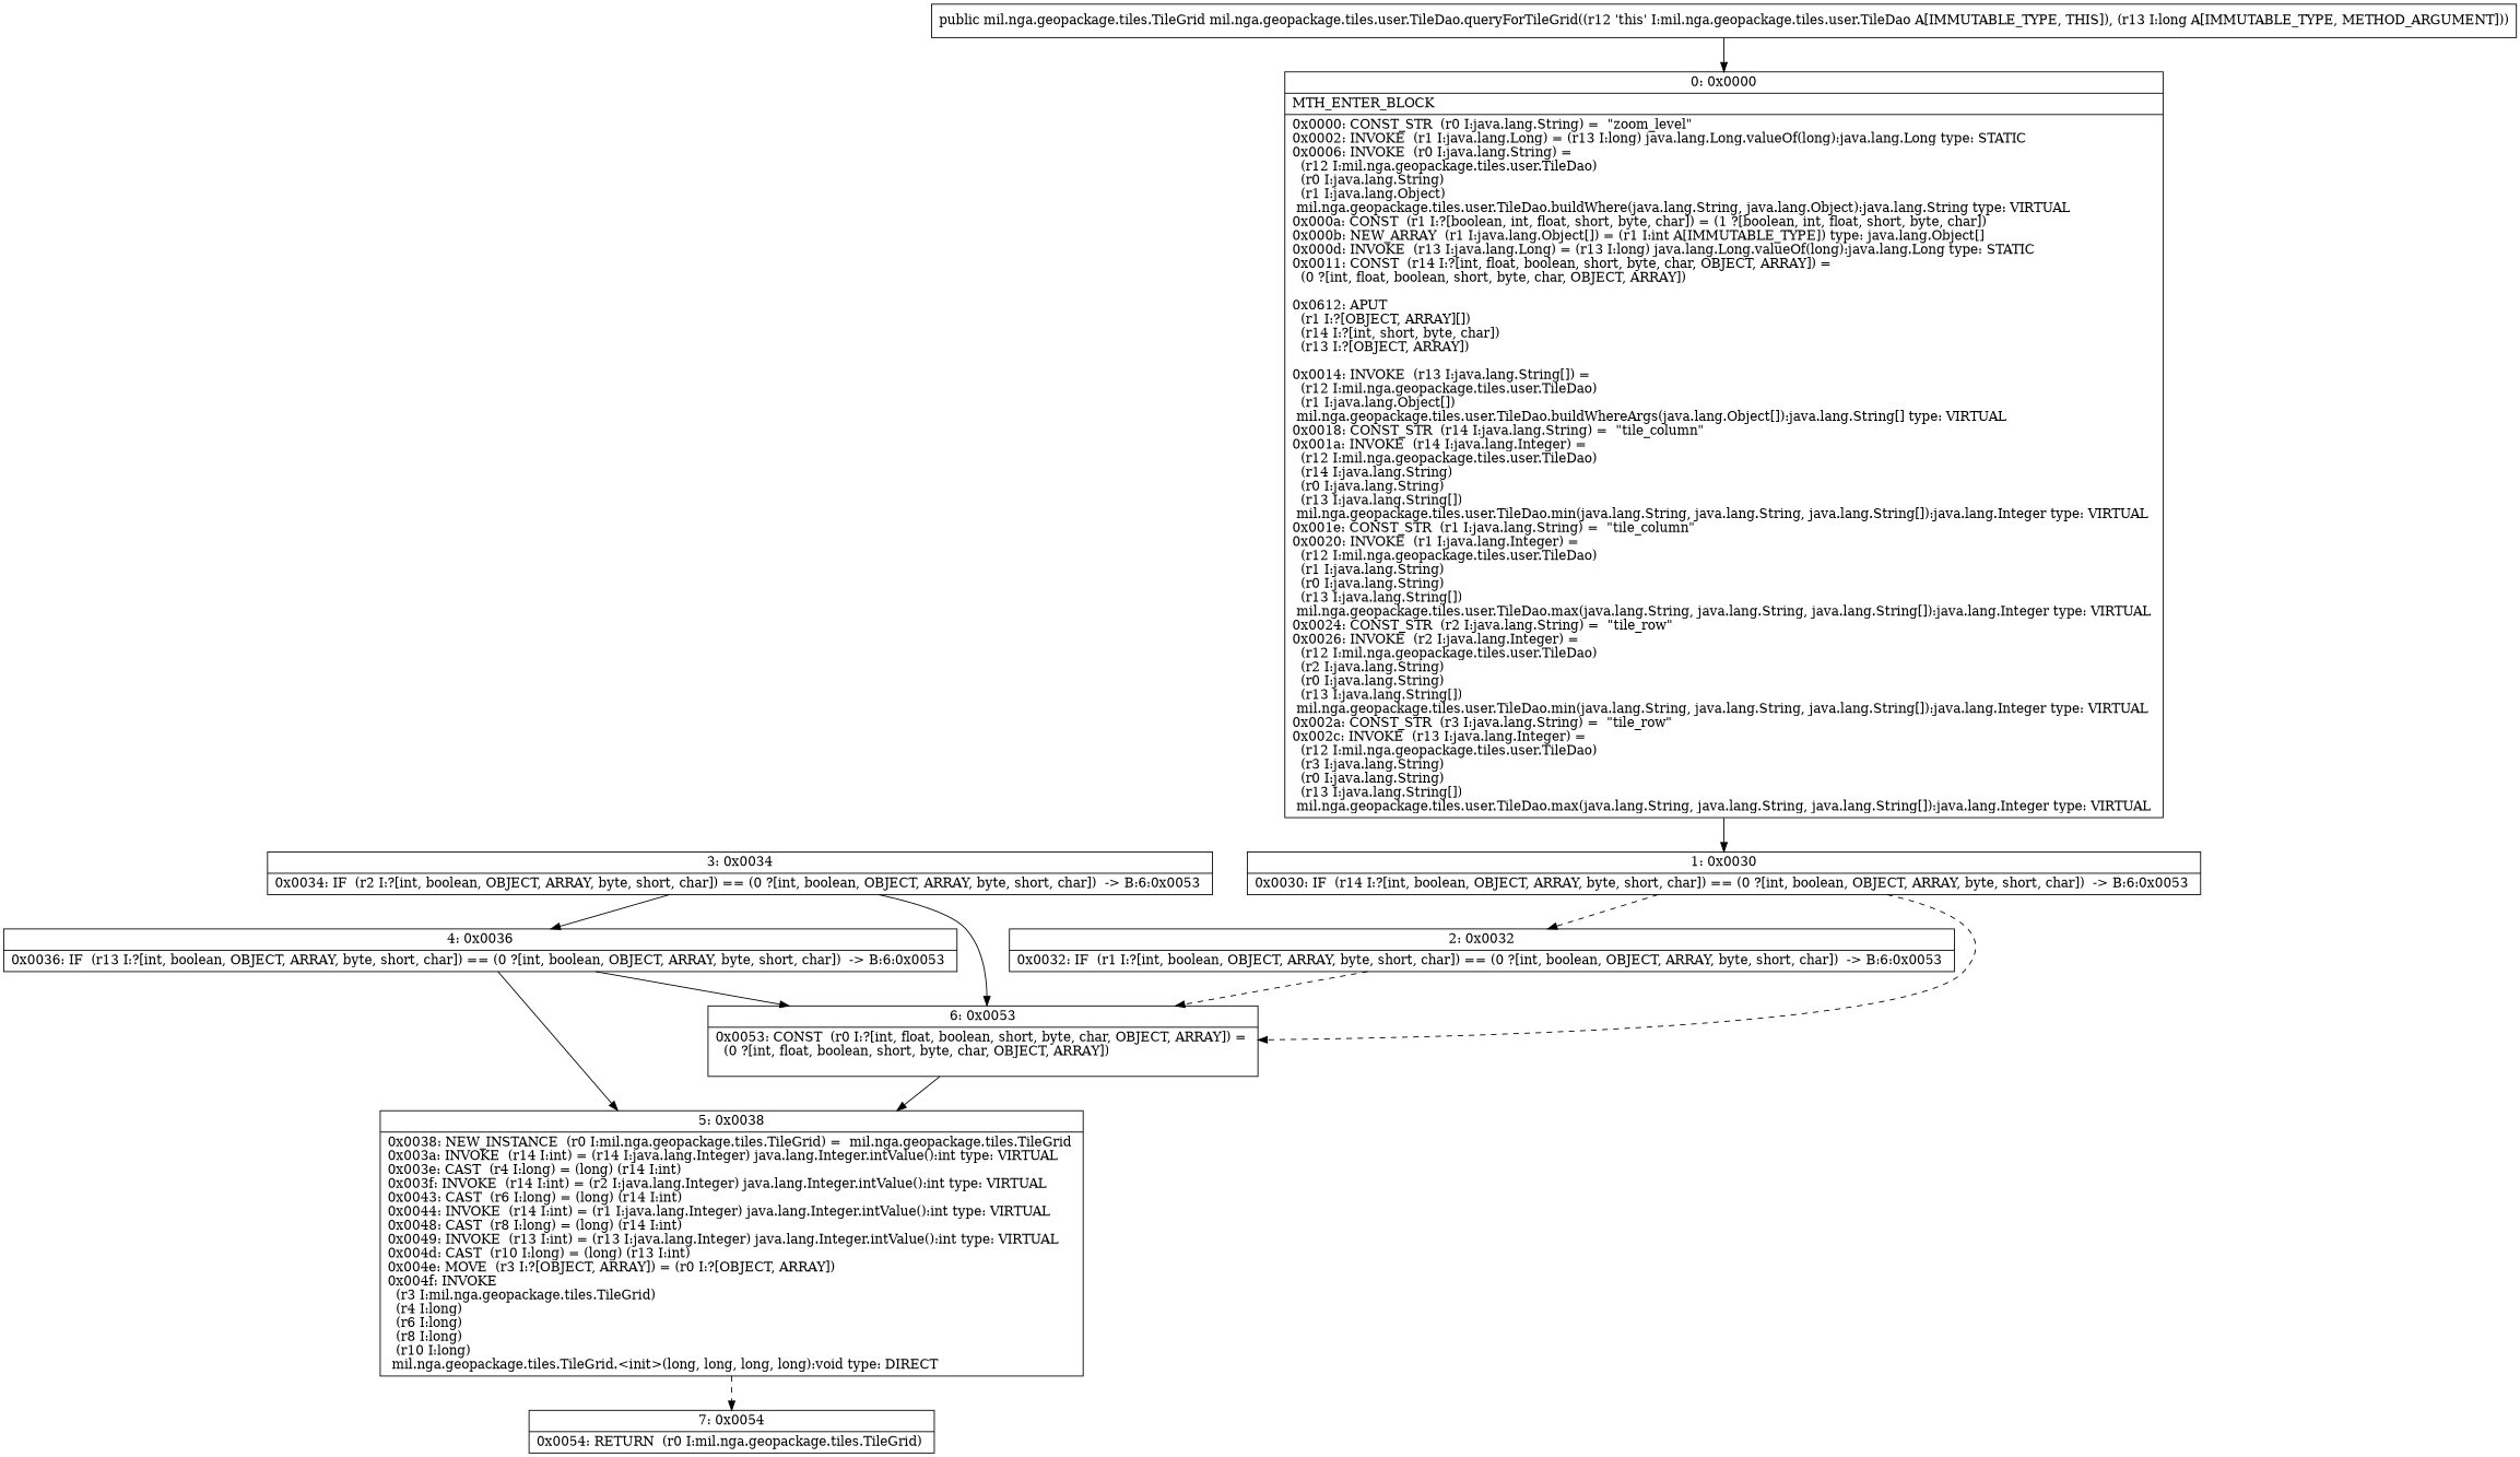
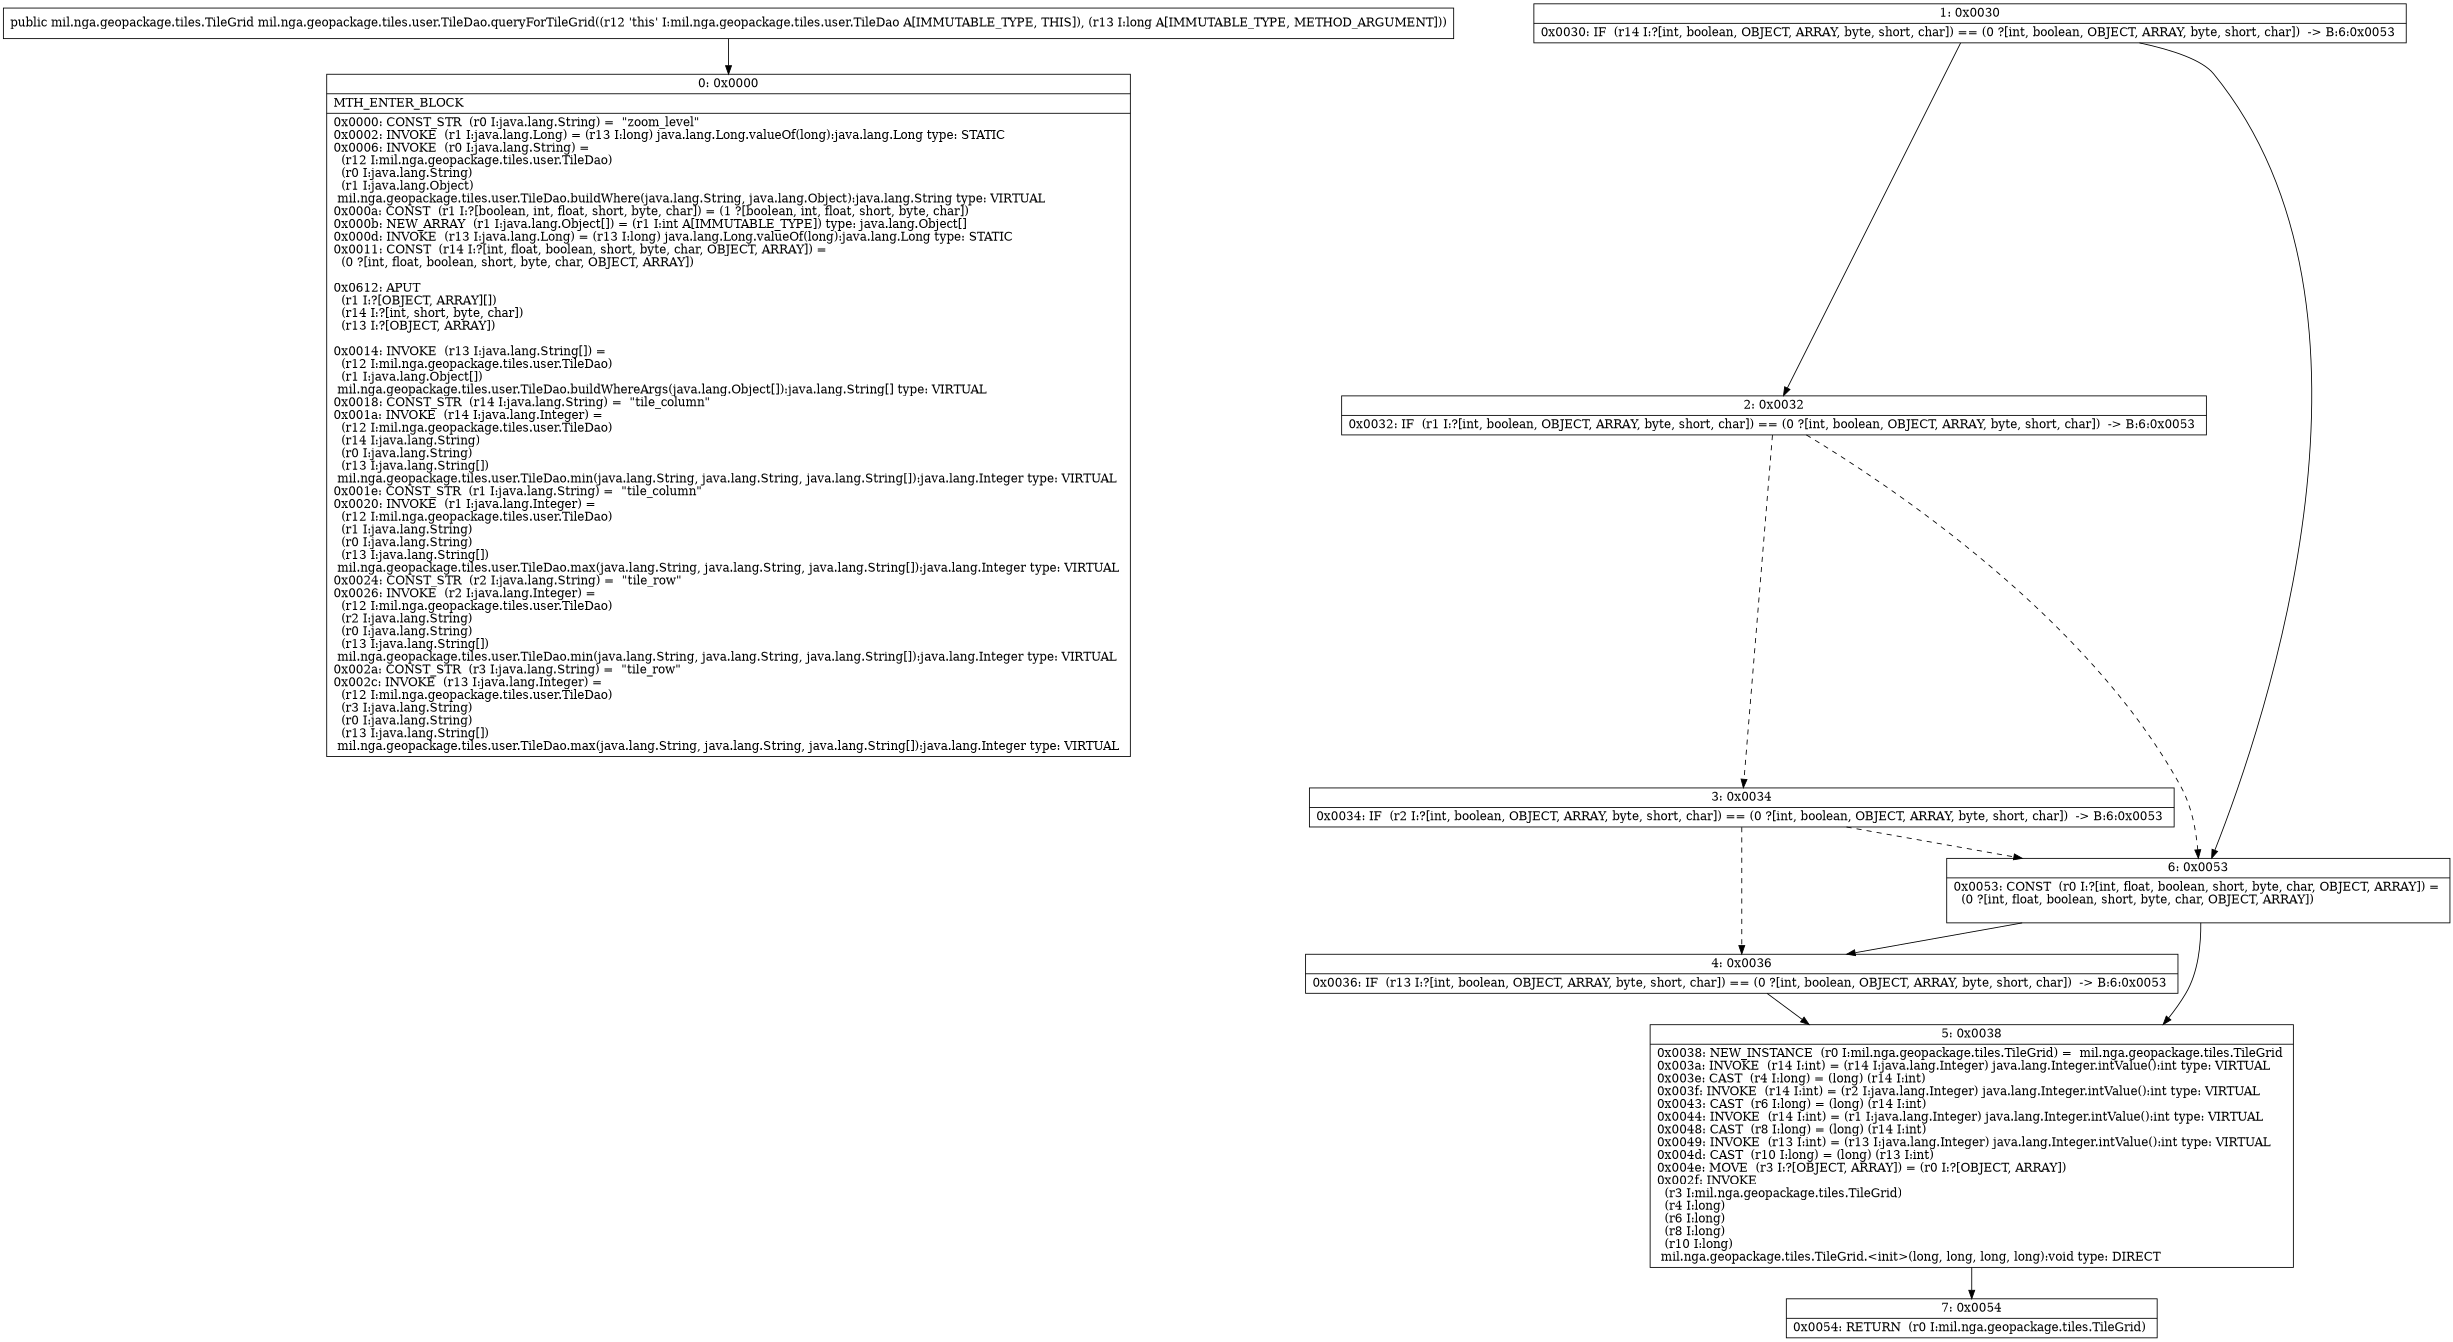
  digraph {
    node [shape=record]
    n1 [label="{0\:\ 0x0000|MTH_ENTER_BLOCK\l|0x0000: CONST_STR  (r0 I:java.lang.String) =  \"zoom_level\" \l0x0002: INVOKE  (r1 I:java.lang.Long) = (r13 I:long) java.lang.Long.valueOf(long):java.lang.Long type: STATIC \l0x0006: INVOKE  (r0 I:java.lang.String) = \l  (r12 I:mil.nga.geopackage.tiles.user.TileDao)\l  (r0 I:java.lang.String)\l  (r1 I:java.lang.Object)\l mil.nga.geopackage.tiles.user.TileDao.buildWhere(java.lang.String, java.lang.Object):java.lang.String type: VIRTUAL \l0x000a: CONST  (r1 I:?[boolean, int, float, short, byte, char]) = (1 ?[boolean, int, float, short, byte, char]) \l0x000b: NEW_ARRAY  (r1 I:java.lang.Object[]) = (r1 I:int A[IMMUTABLE_TYPE]) type: java.lang.Object[] \l0x000d: INVOKE  (r13 I:java.lang.Long) = (r13 I:long) java.lang.Long.valueOf(long):java.lang.Long type: STATIC \l0x0011: CONST  (r14 I:?[int, float, boolean, short, byte, char, OBJECT, ARRAY]) = \l  (0 ?[int, float, boolean, short, byte, char, OBJECT, ARRAY])\l \l0x0612: APUT  \l  (r1 I:?[OBJECT, ARRAY][])\l  (r14 I:?[int, short, byte, char])\l  (r13 I:?[OBJECT, ARRAY])\l \l0x0014: INVOKE  (r13 I:java.lang.String[]) = \l  (r12 I:mil.nga.geopackage.tiles.user.TileDao)\l  (r1 I:java.lang.Object[])\l mil.nga.geopackage.tiles.user.TileDao.buildWhereArgs(java.lang.Object[]):java.lang.String[] type: VIRTUAL \l0x0018: CONST_STR  (r14 I:java.lang.String) =  \"tile_column\" \l0x001a: INVOKE  (r14 I:java.lang.Integer) = \l  (r12 I:mil.nga.geopackage.tiles.user.TileDao)\l  (r14 I:java.lang.String)\l  (r0 I:java.lang.String)\l  (r13 I:java.lang.String[])\l mil.nga.geopackage.tiles.user.TileDao.min(java.lang.String, java.lang.String, java.lang.String[]):java.lang.Integer type: VIRTUAL \l0x001e: CONST_STR  (r1 I:java.lang.String) =  \"tile_column\" \l0x0020: INVOKE  (r1 I:java.lang.Integer) = \l  (r12 I:mil.nga.geopackage.tiles.user.TileDao)\l  (r1 I:java.lang.String)\l  (r0 I:java.lang.String)\l  (r13 I:java.lang.String[])\l mil.nga.geopackage.tiles.user.TileDao.max(java.lang.String, java.lang.String, java.lang.String[]):java.lang.Integer type: VIRTUAL \l0x0024: CONST_STR  (r2 I:java.lang.String) =  \"tile_row\" \l0x0026: INVOKE  (r2 I:java.lang.Integer) = \l  (r12 I:mil.nga.geopackage.tiles.user.TileDao)\l  (r2 I:java.lang.String)\l  (r0 I:java.lang.String)\l  (r13 I:java.lang.String[])\l mil.nga.geopackage.tiles.user.TileDao.min(java.lang.String, java.lang.String, java.lang.String[]):java.lang.Integer type: VIRTUAL \l0x002a: CONST_STR  (r3 I:java.lang.String) =  \"tile_row\" \l0x002c: INVOKE  (r13 I:java.lang.Integer) = \l  (r12 I:mil.nga.geopackage.tiles.user.TileDao)\l  (r3 I:java.lang.String)\l  (r0 I:java.lang.String)\l  (r13 I:java.lang.String[])\l mil.nga.geopackage.tiles.user.TileDao.max(java.lang.String, java.lang.String, java.lang.String[]):java.lang.Integer type: VIRTUAL \l}"]
    n2 [label="{1\:\ 0x0030|0x0030: IF  (r14 I:?[int, boolean, OBJECT, ARRAY, byte, short, char]) == (0 ?[int, boolean, OBJECT, ARRAY, byte, short, char])  \-\> B:6:0x0053 \l}"]
    n3 [label="{2\:\ 0x0032|0x0032: IF  (r1 I:?[int, boolean, OBJECT, ARRAY, byte, short, char]) == (0 ?[int, boolean, OBJECT, ARRAY, byte, short, char])  \-\> B:6:0x0053 \l}"]
    n4 [label="{6\:\ 0x0053|0x0053: CONST  (r0 I:?[int, float, boolean, short, byte, char, OBJECT, ARRAY]) = \l  (0 ?[int, float, boolean, short, byte, char, OBJECT, ARRAY])\l \l}"]
    n5 [label="{3\:\ 0x0034|0x0034: IF  (r2 I:?[int, boolean, OBJECT, ARRAY, byte, short, char]) == (0 ?[int, boolean, OBJECT, ARRAY, byte, short, char])  \-\> B:6:0x0053 \l}"]
-   n6 [label="{5\:\ 0x0038|0x0038: NEW_INSTANCE  (r0 I:mil.nga.geopackage.tiles.TileGrid) =  mil.nga.geopackage.tiles.TileGrid \l0x003a: INVOKE  (r14 I:int) = (r14 I:java.lang.Integer) java.lang.Integer.intValue():int type: VIRTUAL \l0x003e: CAST  (r4 I:long) = (long) (r14 I:int) \l0x003f: INVOKE  (r14 I:int) = (r2 I:java.lang.Integer) java.lang.Integer.intValue():int type: VIRTUAL \l0x0043: CAST  (r6 I:long) = (long) (r14 I:int) \l0x0044: INVOKE  (r14 I:int) = (r1 I:java.lang.Integer) java.lang.Integer.intValue():int type: VIRTUAL \l0x0048: CAST  (r8 I:long) = (long) (r14 I:int) \l0x0049: INVOKE  (r13 I:int) = (r13 I:java.lang.Integer) java.lang.Integer.intValue():int type: VIRTUAL \l0x004d: CAST  (r10 I:long) = (long) (r13 I:int) \l0x004e: MOVE  (r3 I:?[OBJECT, ARRAY]) = (r0 I:?[OBJECT, ARRAY]) \l0x004f: INVOKE  \l  (r3 I:mil.nga.geopackage.tiles.TileGrid)\l  (r4 I:long)\l  (r6 I:long)\l  (r8 I:long)\l  (r10 I:long)\l mil.nga.geopackage.tiles.TileGrid.\<init\>(long, long, long, long):void type: DIRECT \l}"]
+   n6 [label="{5\:\ 0x0038|0x0038: NEW_INSTANCE  (r0 I:mil.nga.geopackage.tiles.TileGrid) =  mil.nga.geopackage.tiles.TileGrid \l0x003a: INVOKE  (r14 I:int) = (r14 I:java.lang.Integer) java.lang.Integer.intValue():int type: VIRTUAL \l0x003e: CAST  (r4 I:long) = (long) (r14 I:int) \l0x003f: INVOKE  (r14 I:int) = (r2 I:java.lang.Integer) java.lang.Integer.intValue():int type: VIRTUAL \l0x0043: CAST  (r6 I:long) = (long) (r14 I:int) \l0x0044: INVOKE  (r14 I:int) = (r1 I:java.lang.Integer) java.lang.Integer.intValue():int type: VIRTUAL \l0x0048: CAST  (r8 I:long) = (long) (r14 I:int) \l0x0049: INVOKE  (r13 I:int) = (r13 I:java.lang.Integer) java.lang.Integer.intValue():int type: VIRTUAL \l0x004d: CAST  (r10 I:long) = (long) (r13 I:int) \l0x004e: MOVE  (r3 I:?[OBJECT, ARRAY]) = (r0 I:?[OBJECT, ARRAY]) \l0x002f: INVOKE  \l  (r3 I:mil.nga.geopackage.tiles.TileGrid)\l  (r4 I:long)\l  (r6 I:long)\l  (r8 I:long)\l  (r10 I:long)\l mil.nga.geopackage.tiles.TileGrid.\<init\>(long, long, long, long):void type: DIRECT \l}"]
    n7 [label="{4\:\ 0x0036|0x0036: IF  (r13 I:?[int, boolean, OBJECT, ARRAY, byte, short, char]) == (0 ?[int, boolean, OBJECT, ARRAY, byte, short, char])  \-\> B:6:0x0053 \l}"]
    n8 [label="{7\:\ 0x0054|0x0054: RETURN  (r0 I:mil.nga.geopackage.tiles.TileGrid) \l}"]
    n9 [label="{public mil.nga.geopackage.tiles.TileGrid mil.nga.geopackage.tiles.user.TileDao.queryForTileGrid((r12 'this' I:mil.nga.geopackage.tiles.user.TileDao A[IMMUTABLE_TYPE, THIS]), (r13 I:long A[IMMUTABLE_TYPE, METHOD_ARGUMENT])) }"]
-   n1 -> n2
-   n2 -> n3 [style=dashed]
-   n2 -> n4 [style=dashed]
+   n2 -> n3 [style=solid]
+   n2 -> n4
    n3 -> n4 [style=dashed]
+   n3 -> n5 [style=dashed]
    n4 -> n6
-   n5 -> n4
-   n5 -> n7 [style=solid]
-   n6 -> n8 [style=dashed]
-   n7 -> n4
+   n5 -> n4 [style=dashed]
+   n5 -> n7 [style=dashed]
+   n6 -> n8
+   n4 -> n7
    n7 -> n6 [style=solid]
    n9 -> n1
  }
